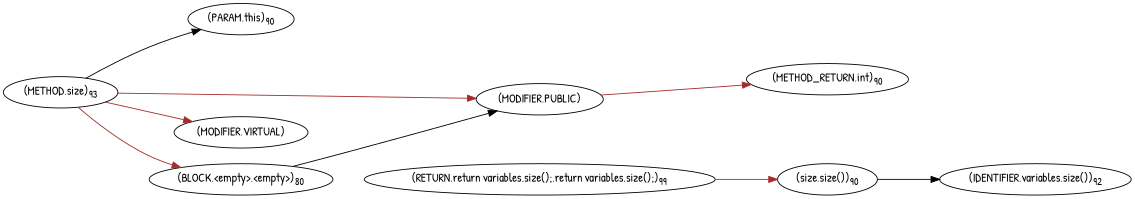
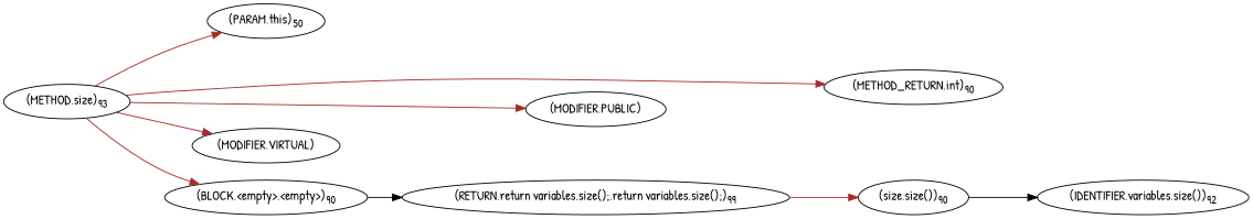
  digraph {
    fontname="Patrick Hand"
    rankdir=LR
    node [fontname="Patrick Hand"]
    edge [color=brown fontname="Patrick Hand"]
    n1 [label=<(METHOD,size)<SUB>93</SUB>>]
-   n2 [label=<(PARAM,this)<SUB>90</SUB>>]
-   n3 [label=<(BLOCK,&lt;empty&gt;,&lt;empty&gt;)<SUB>80</SUB>>]
+   n2 [label=<(PARAM,this)<SUB>50</SUB>>]
+   n3 [label=<(BLOCK,&lt;empty&gt;,&lt;empty&gt;)<SUB>90</SUB>>]
    n4 [label=<(MODIFIER,PUBLIC)>]
    n5 [label=<(MODIFIER,VIRTUAL)>]
    n6 [label=<(METHOD_RETURN,int)<SUB>90</SUB>>]
    n7 [label=<(RETURN,return variables.size();,return variables.size();)<SUB>99</SUB>>]
    n8 [label=<(size,size())<SUB>90</SUB>>]
    n9 [label=<(IDENTIFIER,variables,size())<SUB>92</SUB>>]
-   n1 -> n2 [color=black]
+   n1 -> n2
    n1 -> n3
    n1 -> n4
    n1 -> n5
-   n4 -> n6
-   n3 -> n4 [color=black]
+   n1 -> n6
+   n3 -> n7 [color=black]
    n7 -> n8
    n8 -> n9 [color=black]
  }
